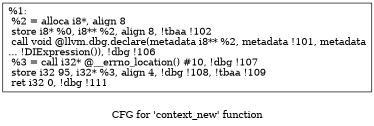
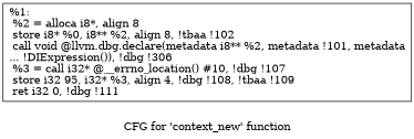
  digraph {
    label="CFG for 'context_new' function"
    rankdir=LR
-   n1 [label="{%1:\l  %2 = alloca i8*, align 8\l  store i8* %0, i8** %2, align 8, !tbaa !102\l  call void @llvm.dbg.declare(metadata i8** %2, metadata !101, metadata\l... !DIExpression()), !dbg !106\l  %3 = call i32* @__errno_location() #10, !dbg !107\l  store i32 95, i32* %3, align 4, !dbg !108, !tbaa !109\l  ret i32 0, !dbg !111\l}" shape=record]
+   n1 [label="{%1:\l  %2 = alloca i8*, align 8\l  store i8* %0, i8** %2, align 8, !tbaa !102\l  call void @llvm.dbg.declare(metadata i8** %2, metadata !101, metadata\l... !DIExpression()), !dbg !306\l  %3 = call i32* @__errno_location() #10, !dbg !107\l  store i32 95, i32* %3, align 4, !dbg !108, !tbaa !109\l  ret i32 0, !dbg !111\l}" shape=record]
  }
